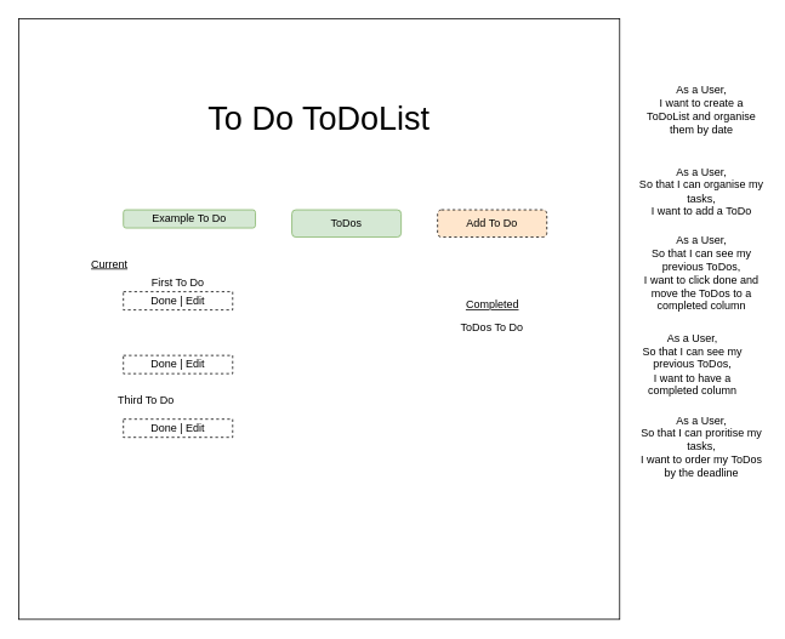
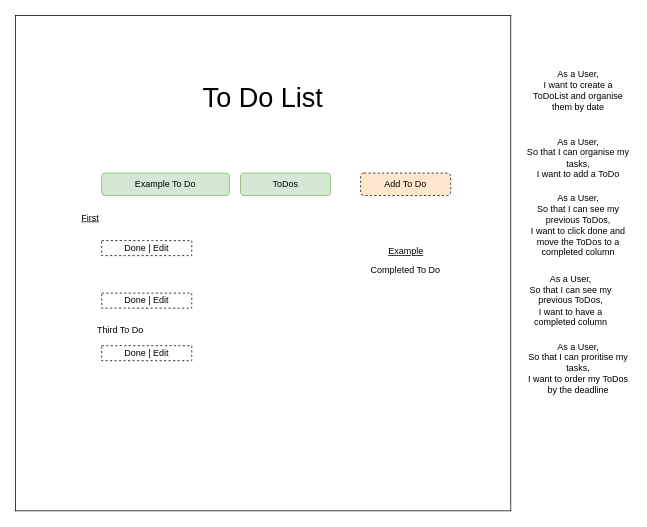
  <mxCell id="0" />
  <mxCell id="1" parent="0" />
  <mxCell id="2" value="" style="whiteSpace=wrap;html=1;aspect=fixed;" vertex="1" parent="1"><mxGeometry x="20" y="20" width="660" height="660" as="geometry" /></mxCell>
- <mxCell id="3" value="&lt;font style=&quot;font-size: 36px&quot;&gt;To Do ToDoList&lt;/font&gt;" style="text;html=1;strokeColor=none;fillColor=none;align=center;verticalAlign=middle;whiteSpace=wrap;rounded=0;" vertex="1" parent="1"><mxGeometry x="125" y="70" width="450" height="120" as="geometry" /></mxCell>
- <mxCell id="4" value="Example To Do" style="rounded=1;whiteSpace=wrap;html=1;fillColor=#d5e8d4;strokeColor=#82b366;" vertex="1" parent="1"><mxGeometry x="135" y="230" width="145" height="20" as="geometry" /></mxCell>
- <mxCell id="5" value="First To Do" style="text;html=1;strokeColor=none;fillColor=none;align=center;verticalAlign=middle;whiteSpace=wrap;rounded=0;" vertex="1" parent="1"><mxGeometry x="100" y="300" width="190" height="20" as="geometry" /></mxCell>
+ <mxCell id="3" value="&lt;font style=&quot;font-size: 36px&quot;&gt;To Do List&lt;/font&gt;" style="text;html=1;strokeColor=none;fillColor=none;align=center;verticalAlign=middle;whiteSpace=wrap;rounded=0;" vertex="1" parent="1"><mxGeometry x="125" y="70" width="450" height="120" as="geometry" /></mxCell>
+ <mxCell id="4" value="Example To Do" style="rounded=1;whiteSpace=wrap;html=1;fillColor=#d5e8d4;strokeColor=#82b366;" vertex="1" parent="1"><mxGeometry x="135" y="230" width="170" height="30" as="geometry" /></mxCell>
  <mxCell id="6" value="Third To Do" style="text;html=1;strokeColor=none;fillColor=none;align=center;verticalAlign=middle;whiteSpace=wrap;rounded=0;" vertex="1" parent="1"><mxGeometry x="65" y="430" width="190" height="20" as="geometry" /></mxCell>
  <mxCell id="7" value="Done | Edit " style="rounded=0;whiteSpace=wrap;html=1;dashed=1;" vertex="1" parent="1"><mxGeometry x="135" y="320" width="120" height="20" as="geometry" /></mxCell>
  <mxCell id="8" value="Done | Edit " style="rounded=0;whiteSpace=wrap;html=1;dashed=1;" vertex="1" parent="1"><mxGeometry x="135" y="390" width="120" height="20" as="geometry" /></mxCell>
  <mxCell id="9" value="Done | Edit " style="rounded=0;whiteSpace=wrap;html=1;dashed=1;" vertex="1" parent="1"><mxGeometry x="135" y="460" width="120" height="20" as="geometry" /></mxCell>
  <mxCell id="10" value="ToDos" style="rounded=1;whiteSpace=wrap;html=1;fillColor=#d5e8d4;strokeColor=#82b366;" vertex="1" parent="1"><mxGeometry x="320" y="230" width="120" height="30" as="geometry" /></mxCell>
  <mxCell id="11" value="Add To Do" style="rounded=1;whiteSpace=wrap;html=1;dashed=1;fillColor=#ffe6cc;" vertex="1" parent="1"><mxGeometry x="480" y="230" width="120" height="30" as="geometry" /></mxCell>
  <mxCell id="12" value="&lt;div&gt;As a User, &lt;br&gt;&lt;/div&gt;&lt;div&gt;I want to create a ToDoList and organise them by date&lt;br&gt;&lt;/div&gt;" style="text;html=1;strokeColor=none;fillColor=none;align=center;verticalAlign=middle;whiteSpace=wrap;rounded=0;dashed=1;" vertex="1" parent="1"><mxGeometry x="700" y="90" width="140" height="60" as="geometry" /></mxCell>
  <mxCell id="13" value="&lt;div&gt;As a User,&lt;/div&gt;&lt;div&gt;So that I can organise my tasks,&lt;/div&gt;&lt;div&gt;I want to add a ToDo&lt;br&gt;&lt;/div&gt;" style="text;html=1;strokeColor=none;fillColor=none;align=center;verticalAlign=middle;whiteSpace=wrap;rounded=0;dashed=1;" vertex="1" parent="1"><mxGeometry x="700" y="180" width="140" height="60" as="geometry" /></mxCell>
  <mxCell id="14" value="&lt;div&gt;As a User,&lt;/div&gt;&lt;div&gt;So that I can proritise my tasks,&lt;/div&gt;&lt;div&gt;I want to order my ToDos by the deadline&lt;br&gt;&lt;/div&gt;" style="text;html=1;strokeColor=none;fillColor=none;align=center;verticalAlign=middle;whiteSpace=wrap;rounded=0;dashed=1;" vertex="1" parent="1"><mxGeometry x="700" y="460" width="140" height="60" as="geometry" /></mxCell>
  <mxCell id="15" value="&lt;div&gt;As a User,&lt;/div&gt;&lt;div&gt;So that I can see my previous ToDos,&lt;/div&gt;&lt;div&gt;I want to have a completed column&lt;br&gt;&lt;/div&gt;" style="text;html=1;strokeColor=none;fillColor=none;align=center;verticalAlign=middle;whiteSpace=wrap;rounded=0;dashed=1;" vertex="1" parent="1"><mxGeometry x="690" y="370" width="140" height="60" as="geometry" /></mxCell>
- <mxCell id="16" value="&lt;u&gt;Completed&lt;/u&gt;" style="text;html=1;strokeColor=none;fillColor=none;align=center;verticalAlign=middle;whiteSpace=wrap;rounded=0;dashed=1;" vertex="1" parent="1"><mxGeometry x="464.5" y="300" width="151" height="70" as="geometry" /></mxCell>
- <mxCell id="17" value="ToDos To Do" style="text;html=1;strokeColor=none;fillColor=none;align=center;verticalAlign=middle;whiteSpace=wrap;rounded=0;" vertex="1" parent="1"><mxGeometry x="445" y="350" width="190" height="20" as="geometry" /></mxCell>
- <mxCell id="18" value="&lt;u&gt;Current&lt;/u&gt;" style="text;html=1;strokeColor=none;fillColor=none;align=center;verticalAlign=middle;whiteSpace=wrap;rounded=0;dashed=1;" vertex="1" parent="1"><mxGeometry x="100" y="280" width="40" height="20" as="geometry" /></mxCell>
+ <mxCell id="16" value="&lt;u&gt;Example&lt;/u&gt;" style="text;html=1;strokeColor=none;fillColor=none;align=center;verticalAlign=middle;whiteSpace=wrap;rounded=0;dashed=1;" vertex="1" parent="1"><mxGeometry x="464.5" y="300" width="151" height="70" as="geometry" /></mxCell>
+ <mxCell id="17" value="Completed To Do" style="text;html=1;strokeColor=none;fillColor=none;align=center;verticalAlign=middle;whiteSpace=wrap;rounded=0;" vertex="1" parent="1"><mxGeometry x="445" y="350" width="190" height="20" as="geometry" /></mxCell>
+ <mxCell id="18" value="&lt;u&gt;First&lt;/u&gt;" style="text;html=1;strokeColor=none;fillColor=none;align=center;verticalAlign=middle;whiteSpace=wrap;rounded=0;dashed=1;" vertex="1" parent="1"><mxGeometry x="100" y="280" width="40" height="20" as="geometry" /></mxCell>
  <mxCell id="19" value="&lt;div&gt;As a User,&lt;/div&gt;&lt;div&gt;So that I can see my previous ToDos,&lt;/div&gt;&lt;div&gt;I want to click done and move the ToDos to a completed column&lt;br&gt;&lt;/div&gt;" style="text;html=1;strokeColor=none;fillColor=none;align=center;verticalAlign=middle;whiteSpace=wrap;rounded=0;dashed=1;" vertex="1" parent="1"><mxGeometry x="700" y="270" width="140" height="60" as="geometry" /></mxCell>
